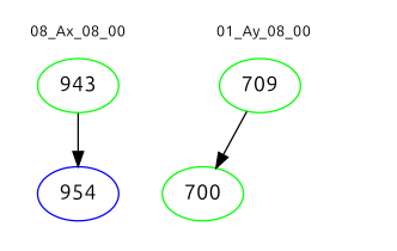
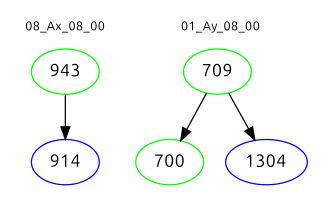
  digraph {
    fontname=Ubuntu
    node [color=green fontname=Ubuntu]
    edge [color=black fontname=Ubuntu]
    n1 [label=943]
-   n2 [color=blue label=954]
+   n2 [color=blue label=914]
    n3 [label=709]
    n4 [label=700]
+   n5 [color=blue label=1304]
    subgraph cluster_1 {
      color=white
      fontsize=10
      label="08_Ax_08_00"
      n1
      n2
    }
    subgraph cluster_2 {
      color=white
      fontsize=10
      label="01_Ay_08_00"
      n3
      n4
+     n5
    }
    n1 -> n2
    n3 -> n4
+   n3 -> n5
  }
